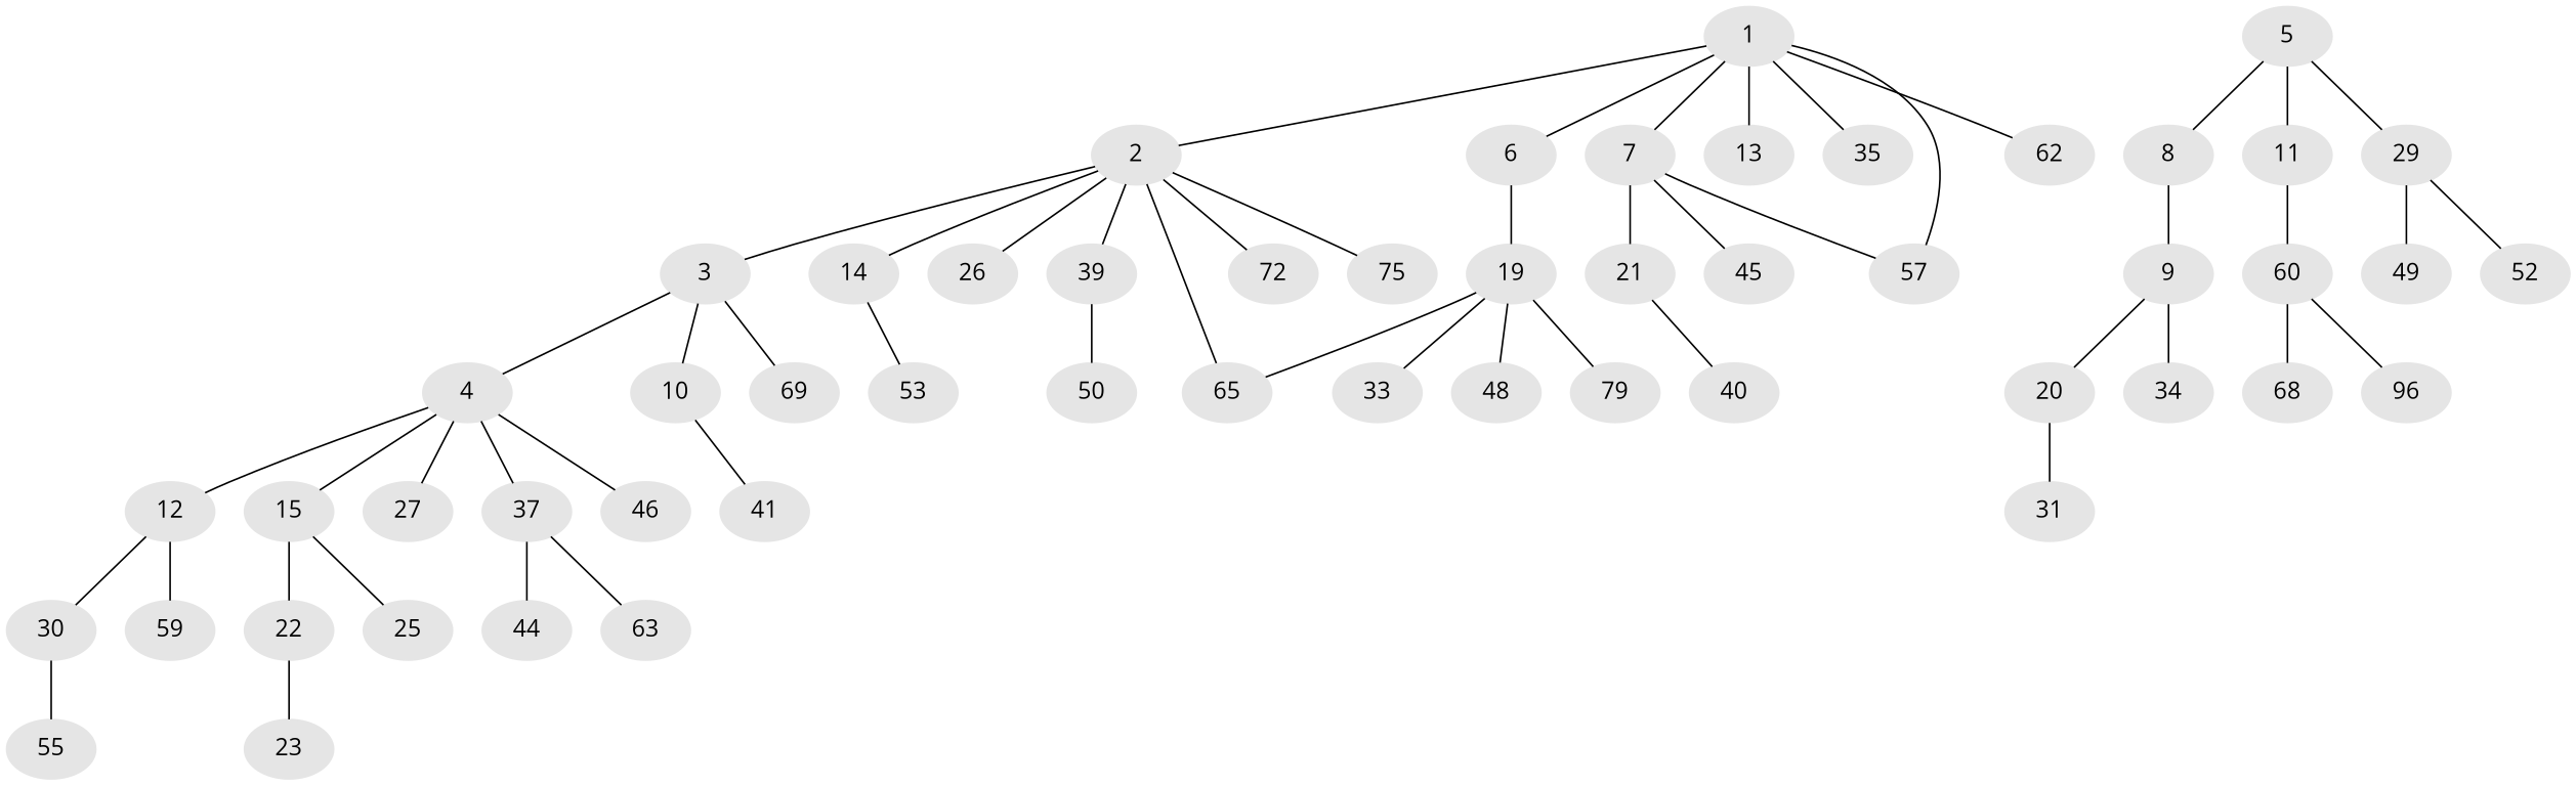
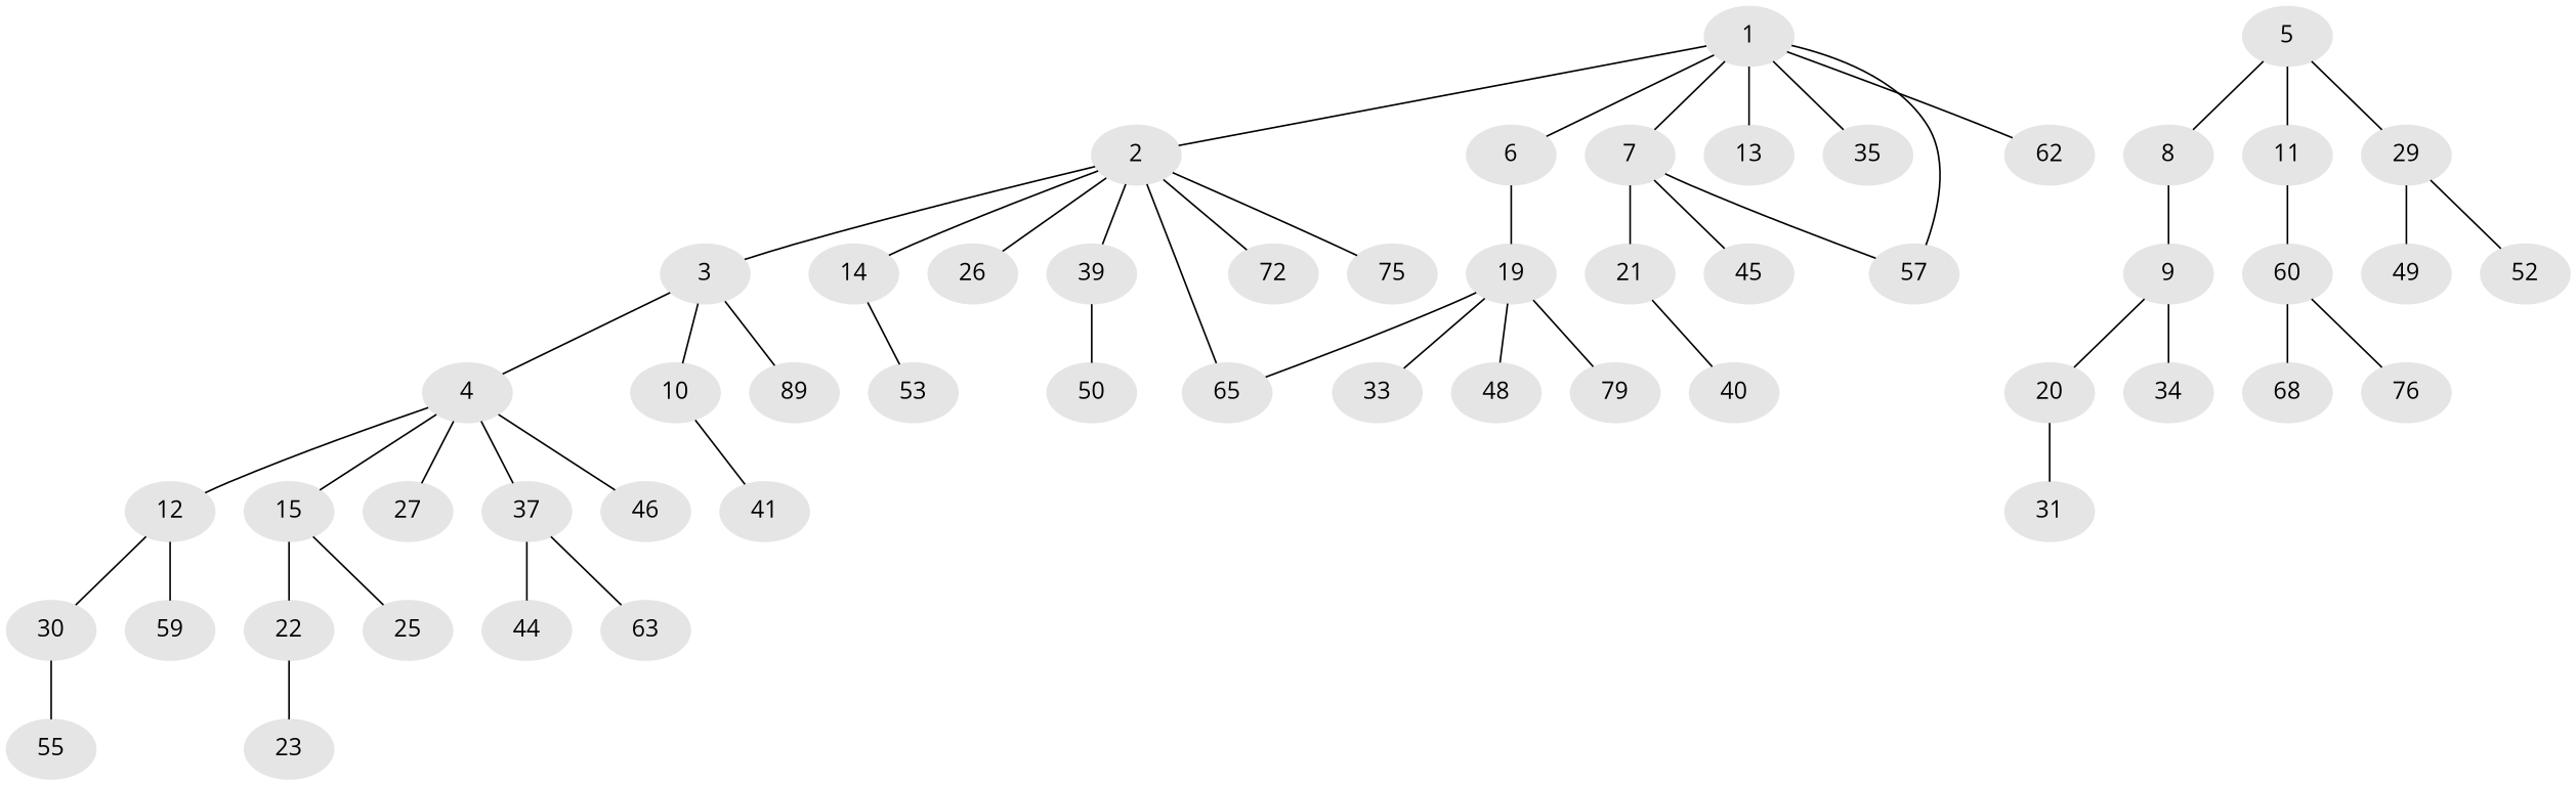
  graph {
    fontname="Open Sans"
    node [color=gray90 fontname="Open Sans" style=filled]
    edge [fontname="Open Sans"]
    1 [super="+24"]
    2 [super="+17"]
    6
    7 [super="+43"]
    13
    35
    57
    62
    3 [super="+70"]
    14 [super="+64"]
    26
    39
    65
    72
    75
    5 [super="+10"]
    8
    11
    29 [super="+38"]
    19 [super="+28"]
    21 [super="+47"]
    45 [super="+77"]
    4 [super="+36"]
    n24 [label=10]
-   69
+   69 [label=89]
    53
    50 [super="+66"]
    12 [super="+18"]
    15 [super="+78"]
    27 [super="+54"]
    37 [super="+71"]
    46
    41 [super="+42"]
    30 [super="+73"]
    59
    22
    25
    44
    63
    9 [super="+51"]
    60 [super="+67"]
    49 [super="+74"]
    52
    33 [super="+58"]
    48 [super="+61"]
    79
    40
    20
    34
    31 [super="+32"]
    68
-   76 [label=96]
+   76
    55
    23
    1 -- 2
    1 -- 6
    1 -- 7
    1 -- 13
    1 -- 35
    1 -- 57
    1 -- 62
    2 -- 3
    2 -- 14
    2 -- 26
    2 -- 39
    2 -- 65
    2 -- 72
    2 -- 75
    6 -- 19
    7 -- 57
    7 -- 21
    7 -- 45
    3 -- 4
    3 -- n24
    3 -- 69
    14 -- 53
    39 -- 50
    5 -- 8
    5 -- 11
    5 -- 29
    8 -- 9
    11 -- 60
    29 -- 49
    29 -- 52
    19 -- 65
    19 -- 33
    19 -- 48
    19 -- 79
    21 -- 40
    4 -- 12
    4 -- 15
    4 -- 27
    4 -- 37
    4 -- 46
    n24 -- 41
    12 -- 30
    12 -- 59
    15 -- 22
    15 -- 25
    37 -- 44
    37 -- 63
    30 -- 55
    22 -- 23
    9 -- 20
    9 -- 34
    60 -- 68
    60 -- 76
    20 -- 31
  }
